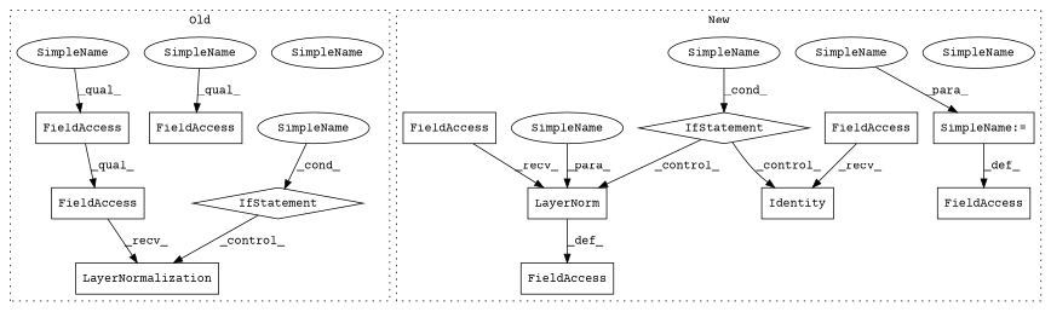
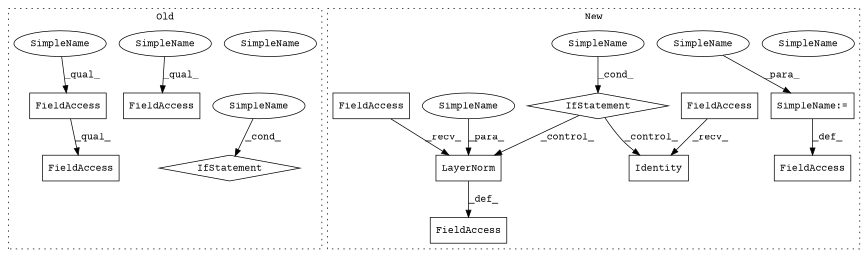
  digraph {
    fontname="Courier Prime"
    node [a=42 fontname="Courier Prime" l=17 s=78691 shape=box]
    edge [fontname="Courier Prime"]
    n1 [a=25 l=3 label=IfStatement s=78666 shape=diamond]
    n2 [label=SimpleName s=78649 shape=ellipse]
-   n3 [a=32 l="19,1" label=LayerNormalization s="78715,78748"]
    n4 [a=22 l=23 label=FieldAccess]
    n5 [a=22 l=16 label=FieldAccess]
    n6 [a=22 l=19 label=FieldAccess s=78669]
    n7 [label=SimpleName s=78649 shape=ellipse]
    n8 [l=10 label=SimpleName s=78669 shape=ellipse]
    n9 [l=10 label=SimpleName shape=ellipse]
    n10 [a=32 l=10 label=Identity s=89341]
    n11 [a=25 l=3 label=IfStatement s=89329 shape=diamond]
    n12 [label=SimpleName s=89312 shape=ellipse]
    n13 [a=22 l=5 label=FieldAccess s=89332]
    n14 [a=32 l="10,1" label=LayerNorm s="89363,89395"]
    n15 [a=22 l=5 label=FieldAccess s=89354]
    n16 [a=22 l=7 label=FieldAccess s=89303]
    n17 [a=7 l=1 label="SimpleName:=" s=89418]
    n18 [a=22 l=15 label=FieldAccess s=89403]
    n19 [l=7 label=SimpleName s=89419 shape=ellipse]
    n20 [l=7 label=SimpleName s=89373 shape=ellipse]
    n21 [label=SimpleName s=89312 shape=ellipse]
    subgraph cluster_1 {
      label=Old
      style=dotted
      n1
      n2
-     n3
      n4
      n5
      n6
      n7
      n8
      n9
    }
    subgraph cluster_2 {
      label=New
      style=dotted
      n10
      n11
      n12
      n13
      n14
      n15
      n16
      n17
      n18
      n19
      n20
      n21
    }
-   n1 -> n3 [label=_control_]
-   n4 -> n3 [label=_recv_]
    n5 -> n4 [label=_qual_]
    n7 -> n1 [label=_cond_]
    n8 -> n6 [label=_qual_]
    n9 -> n5 [label=_qual_]
    n11 -> n10 [label=_control_]
    n11 -> n14 [label=_control_]
    n13 -> n10 [label=_recv_]
    n14 -> n16 [label=_def_]
    n15 -> n14 [label=_recv_]
    n17 -> n18 [label=_def_]
    n19 -> n17 [label=_para_]
    n20 -> n14 [label=_para_]
    n21 -> n11 [label=_cond_]
  }
